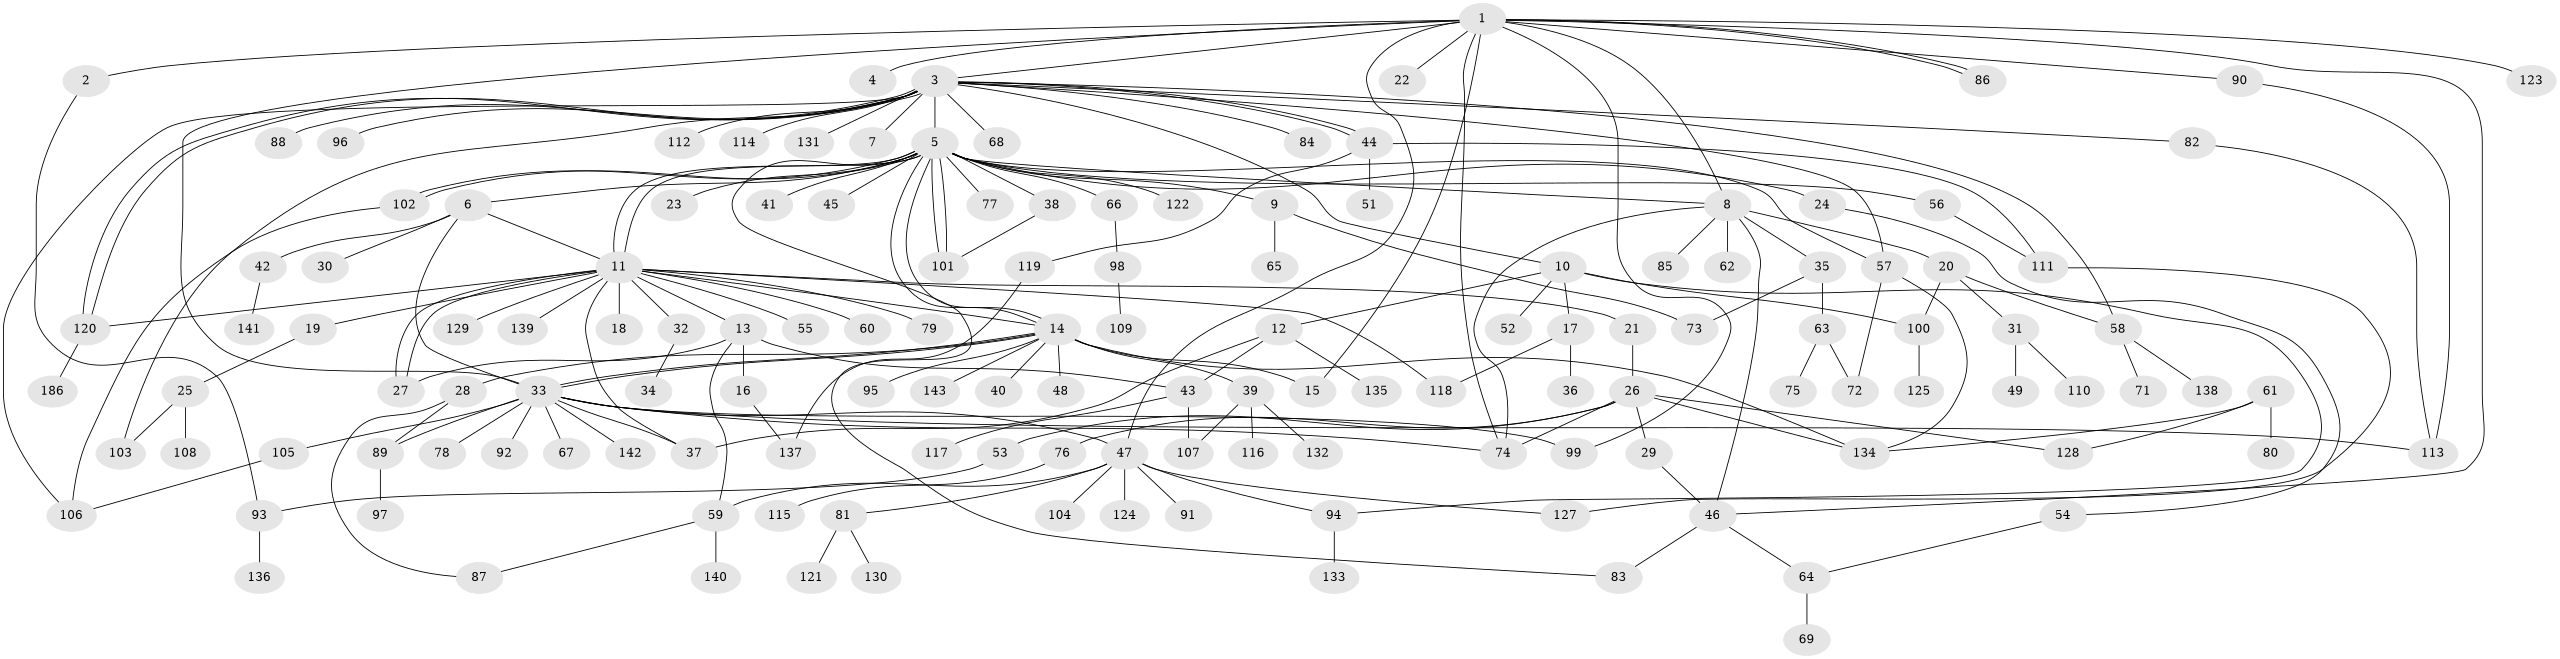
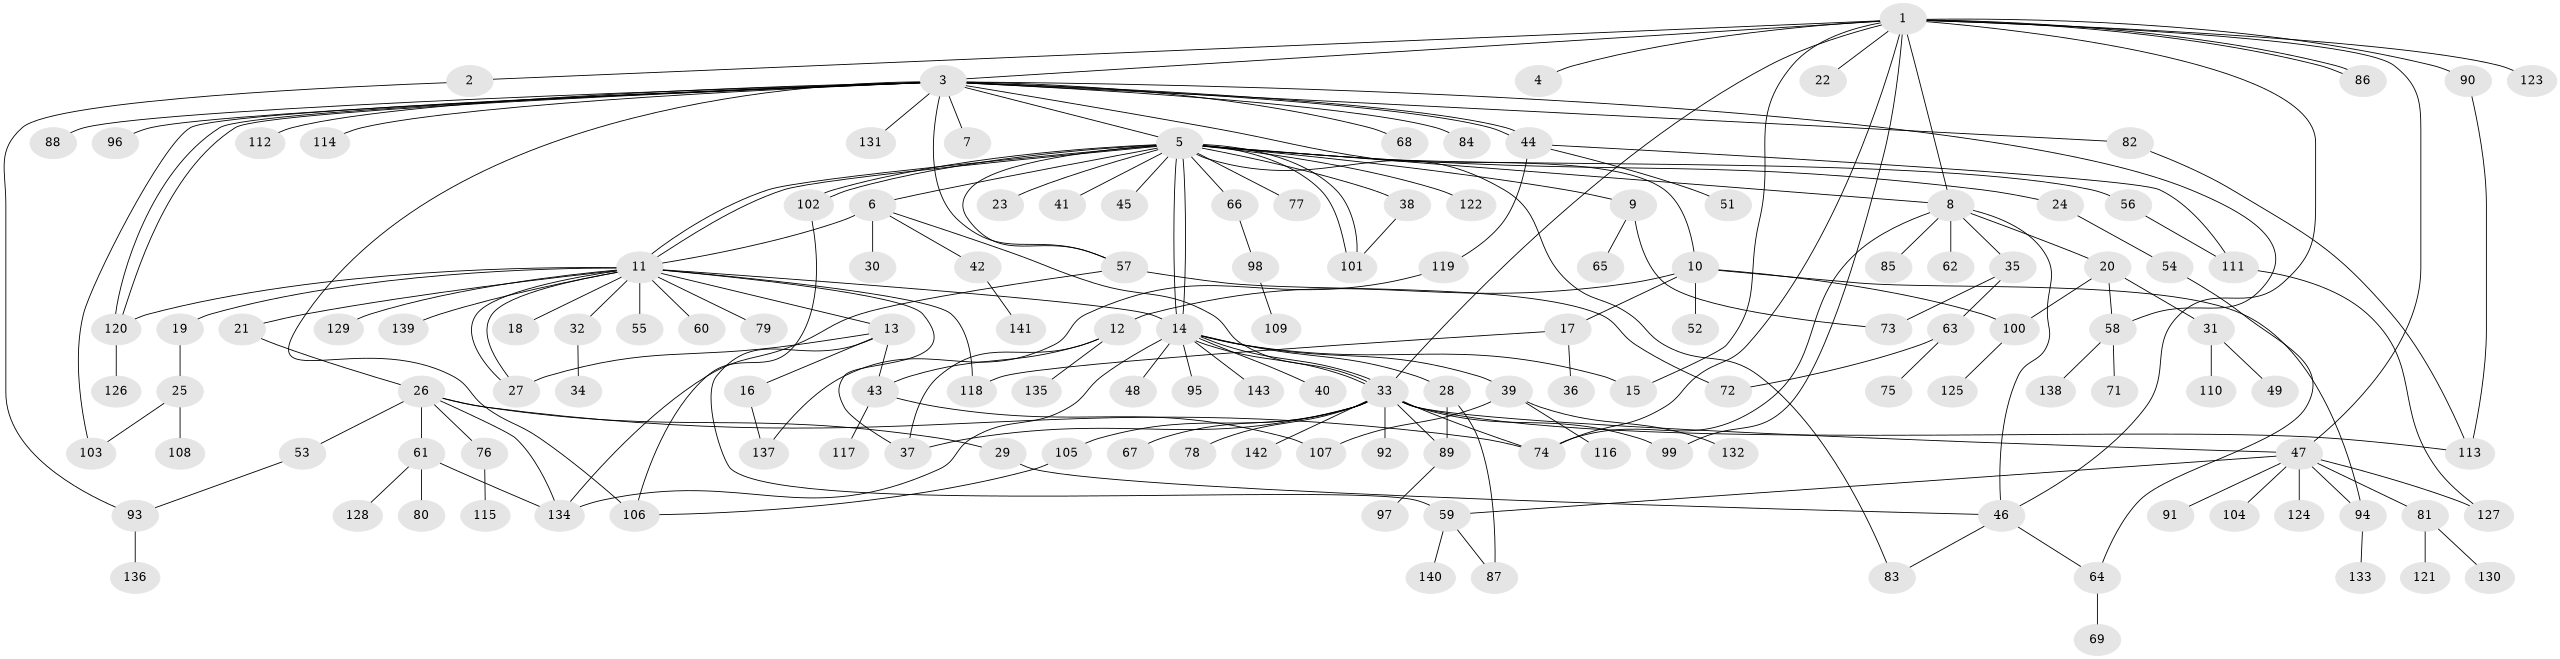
  graph {
    node [color=gray90 style=filled]
    1
    2
    3
    4
    8
    15
    22
    33
    46
    47
    74
    86
    90
    99
    123
    93
    5
    7
    10
    44
    57
    58
    68
    82
    84
    88
    96
    103
    106
    112
    114
    120
    131
    20
    35
    62
    85
    37
    89
    67
    78
    92
    105
    113
    142
    83
    64
    94
    59
    127
    81
    91
    104
    124
    136
    6
    9
    11
    14
    23
    24
    38
    41
    45
    56
    66
    77
    101
    102
    122
    12
    17
    52
    100
    51
    111
    119
    134
    72
    71
    138
-   126 [label=186]
+   126
    30
    42
    65
    73
    13
    18
    19
    21
    27
    32
    55
    60
    79
    118
    129
    139
    28
    39
    40
    48
    95
    143
    54
    98
    141
    31
    63
    43
    135
    36
    133
    125
    16
    25
    26
    34
    107
    117
    137
    87
    140
    116
    132
    108
    49
    110
    29
    53
    61
    76
    80
    128
    115
    97
    75
    69
    121
    130
    109
    1 -- 2
    1 -- 3
    1 -- 4
    1 -- 8
    1 -- 15
    1 -- 22
    1 -- 33
    1 -- 46
    1 -- 47
    1 -- 74
    1 -- 86
    1 -- 86
    1 -- 90
    1 -- 99
    1 -- 123
    2 -- 93
    3 -- 5
    3 -- 7
    3 -- 10
    3 -- 44
    3 -- 44
    3 -- 57
    3 -- 58
    3 -- 68
    3 -- 82
    3 -- 84
    3 -- 88
    3 -- 96
    3 -- 103
    3 -- 106
    3 -- 112
    3 -- 114
    3 -- 120
    3 -- 120
    3 -- 131
    8 -- 46
    8 -- 74
    8 -- 20
    8 -- 35
    8 -- 62
    8 -- 85
    33 -- 47
    33 -- 74
    33 -- 99
    33 -- 37
    33 -- 89
    33 -- 67
    33 -- 78
    33 -- 92
    33 -- 105
    33 -- 113
    33 -- 142
    46 -- 83
    46 -- 64
    47 -- 94
    47 -- 59
    47 -- 127
    47 -- 81
    47 -- 91
    47 -- 104
    47 -- 124
    90 -- 113
    93 -- 136
    5 -- 8
    5 -- 57
    5 -- 83
    5 -- 6
    5 -- 9
    5 -- 11
    5 -- 11
    5 -- 14
    5 -- 14
    5 -- 23
    5 -- 24
    5 -- 38
    5 -- 41
    5 -- 45
    5 -- 56
    5 -- 66
    5 -- 77
    5 -- 101
    5 -- 101
    5 -- 102
    5 -- 102
    5 -- 122
    10 -- 94
    10 -- 12
    10 -- 17
    10 -- 52
    10 -- 100
    44 -- 51
    44 -- 111
    44 -- 119
    57 -- 134
    57 -- 72
    58 -- 71
    58 -- 138
    82 -- 113
    120 -- 126
    20 -- 58
    20 -- 100
    20 -- 31
    35 -- 73
    35 -- 63
    89 -- 97
    105 -- 106
    64 -- 69
    94 -- 133
    59 -- 87
    59 -- 140
    81 -- 121
    81 -- 130
    6 -- 33
    6 -- 11
    6 -- 30
    6 -- 42
    9 -- 65
    9 -- 73
    11 -- 120
    11 -- 37
    11 -- 14
    11 -- 13
    11 -- 18
    11 -- 19
    11 -- 21
    11 -- 27
    11 -- 27
    11 -- 32
    11 -- 55
    11 -- 60
    11 -- 79
    11 -- 118
    11 -- 129
    11 -- 139
    14 -- 15
    14 -- 33
    14 -- 33
    14 -- 134
    14 -- 28
    14 -- 39
    14 -- 40
    14 -- 48
    14 -- 95
    14 -- 143
    24 -- 54
    38 -- 101
    56 -- 111
    66 -- 98
    102 -- 106
    12 -- 37
    12 -- 43
    12 -- 135
    17 -- 118
    17 -- 36
    100 -- 125
    111 -- 127
    119 -- 137
    42 -- 141
    13 -- 59
    13 -- 27
    13 -- 43
    13 -- 16
    19 -- 25
    21 -- 26
    32 -- 34
    28 -- 89
    28 -- 87
    39 -- 107
    39 -- 116
    39 -- 132
    54 -- 64
    98 -- 109
    31 -- 49
    31 -- 110
    63 -- 72
    63 -- 75
    43 -- 107
    43 -- 117
    16 -- 137
    25 -- 103
    25 -- 108
    26 -- 74
    26 -- 134
    26 -- 29
    26 -- 53
-   26 -- 128
+   26 -- 61
    26 -- 76
    29 -- 46
    53 -- 93
    61 -- 134
    61 -- 80
    61 -- 128
    76 -- 115
  }
